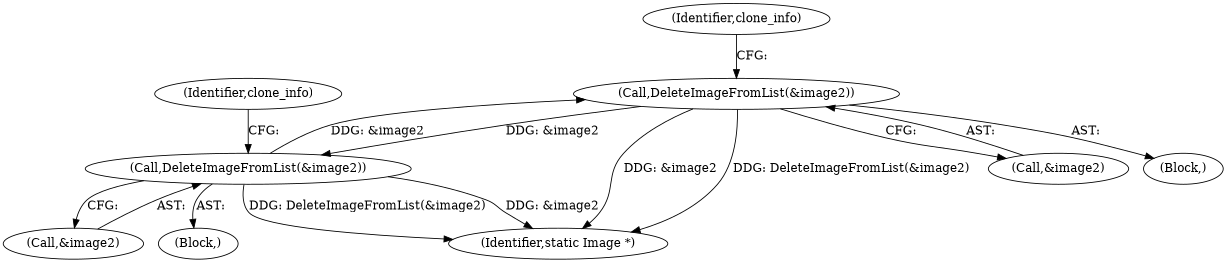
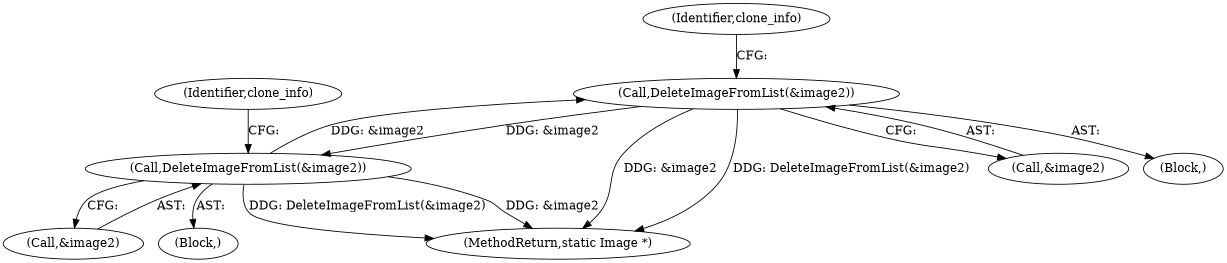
  digraph {
    n1 [label="(Call,DeleteImageFromList(&image2))"]
    n2 [label="(Call,DeleteImageFromList(&image2))"]
-   n3 [label="(Identifier,static Image *)"]
+   n3 [label="(MethodReturn,static Image *)"]
    n4 [label="(Call,&image2)"]
    n5 [label="(Block,)"]
    n6 [label="(Call,&image2)"]
    n7 [label="(Block,)"]
    n8 [label="(Identifier,clone_info)"]
    n9 [label="(Identifier,clone_info)"]
    n1 -> n2 [label="DDG: &image2"]
    n1 -> n3 [label="DDG: &image2"]
    n1 -> n3 [label="DDG: DeleteImageFromList(&image2)"]
    n1 -> n4 [label="CFG: "]
    n1 -> n5 [label="AST: "]
    n2 -> n1 [label="DDG: &image2"]
    n2 -> n3 [label="DDG: DeleteImageFromList(&image2)"]
    n2 -> n3 [label="DDG: &image2"]
    n2 -> n6 [label="CFG: "]
    n2 -> n7 [label="AST: "]
    n4 -> n1 [label="AST: "]
    n6 -> n2 [label="AST: "]
    n8 -> n1 [label="CFG: "]
    n9 -> n2 [label="CFG: "]
  }
